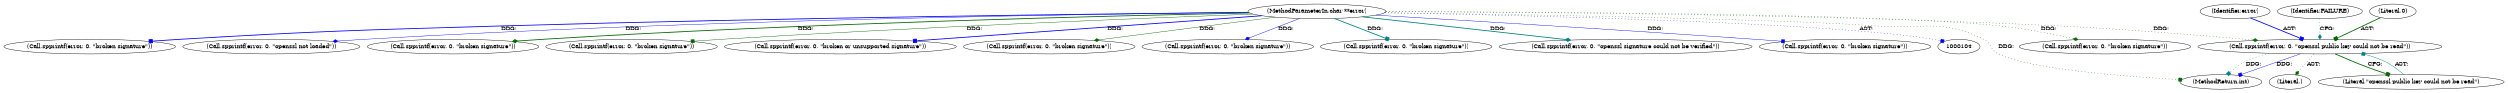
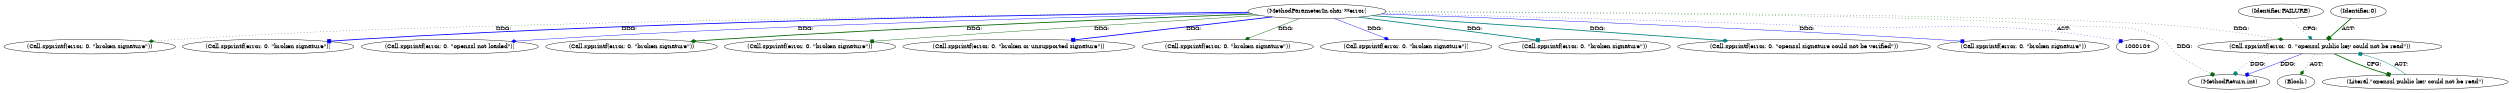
  digraph {
    edge [arrowhead=box color=darkgreen style=bold]
    n1 [label="(Call,spprintf(error, 0, \"openssl public key could not be read\"))"]
    n2 [label="(MethodReturn,int)"]
-   n3 [label="(Literal,)"]
+   n3 [label="(Block,)"]
    n4 [label="(Literal,\"openssl public key could not be read\")"]
    n5 [label="(MethodParameterIn,char **error)"]
    n6 [label="(Call,spprintf(error, 0, \"broken signature\"))"]
    n7 [label="(Call,spprintf(error, 0, \"broken signature\"))"]
    n8 [label="(Call,spprintf(error, 0, \"openssl not loaded\"))"]
    n9 [label="(Call,spprintf(error, 0, \"broken signature\"))"]
    n10 [label="(Call,spprintf(error, 0, \"broken signature\"))"]
    n11 [label="(Call,spprintf(error, 0, \"broken or unsupported signature\"))"]
    n12 [label="(Call,spprintf(error, 0, \"broken signature\"))"]
    n13 [label="(Call,spprintf(error, 0, \"broken signature\"))"]
    n14 [label="(Call,spprintf(error, 0, \"broken signature\"))"]
    n15 [label="(Call,spprintf(error, 0, \"openssl signature could not be verified\"))"]
    n16 [label="(Call,spprintf(error, 0, \"broken signature\"))"]
    1000104
-   n18 [label="(Identifier,error)"]
    n19 [label="(Identifier,FAILURE)"]
-   n20 [label="(Literal,0)"]
+   n20 [label="(Identifier,0)"]
    n1 -> n2 [color=blue label="DDG: " style=solid]
    n1 -> n2 [color=teal label="DDG: " style=dotted]
    n1 -> n3 [arrowhead=diamond label="AST: " style=dotted]
    n1 -> n4 [label="CFG: "]
    n4 -> n1 [color=teal label="AST: " style=solid]
    n5 -> n1 [arrowhead=diamond label="DDG: " style=dotted]
    n5 -> n2 [label="DDG: " style=dotted]
    n5 -> n6 [arrowhead=diamond label="DDG: " style=dotted]
    n5 -> n7 [color=blue label="DDG: "]
    n5 -> n8 [arrowhead=diamond color=blue label="DDG: " style=solid]
    n5 -> n9 [arrowhead=diamond label="DDG: "]
    n5 -> n10 [label="DDG: " style=solid]
    n5 -> n11 [color=blue label="DDG: "]
    n5 -> n12 [arrowhead=diamond label="DDG: " style=solid]
    n5 -> n13 [arrowhead=diamond color=blue label="DDG: " style=solid]
    n5 -> n14 [color=teal label="DDG: "]
    n5 -> n15 [arrowhead=diamond color=teal label="DDG: "]
    n5 -> n16 [color=blue label="DDG: " style=solid]
    n5 -> 1000104 [color=blue label="AST: " style=dotted]
-   n18 -> n1 [color=blue label="AST: "]
    n19 -> n1 [arrowhead=diamond color=teal label="CFG: " style=dotted]
    n20 -> n1 [label="AST: "]
  }
